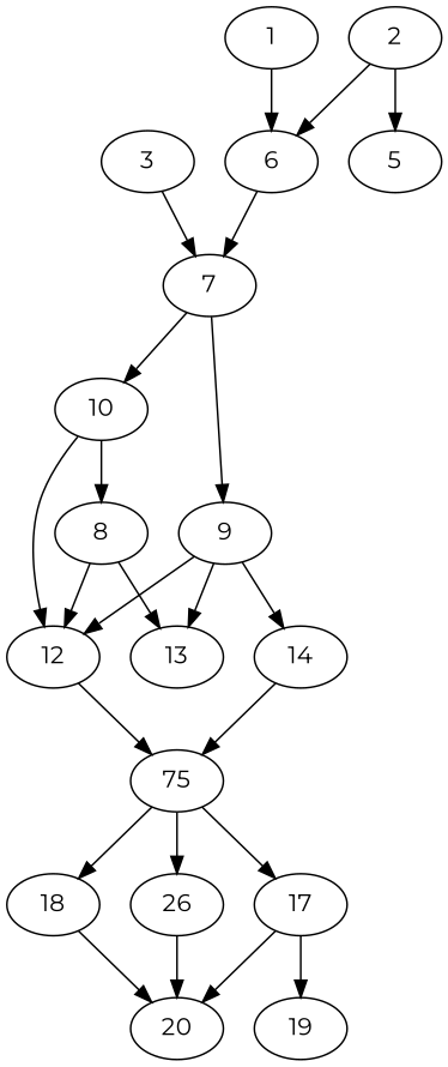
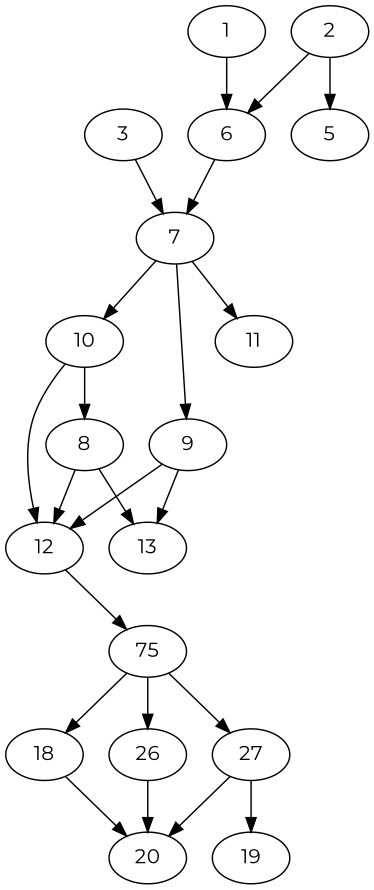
  digraph {
    fontname=Montserrat
    node [alpha=0.16 fontname=Montserrat]
    edge [fontname=Montserrat]
    1 [expect_size=40990720]
    6 [alpha=0.07 expect_size=46030848]
    3 [expect_size=47208448]
    7 [alpha=0.08 expect_size=42650624]
    9 [alpha=0.11 expect_size=29916160]
    10 [alpha=0.03 expect_size=9980928]
+   11 [alpha=0.19 expect_size=7790592]
    2 [expect_size=16118784]
    5 [alpha=0.10 expect_size=15373312]
    8 [alpha=0.12 expect_size=37664768]
    12 [alpha=0.02 expect_size=44591104]
    13 [alpha=0.06 expect_size=34499584]
-   14 [alpha=0.07 expect_size=25508864]
    n14 [alpha=0.00 expect_size=32037888 label=75]
    n15 [alpha=0.11 expect_size=8027136 label=26]
-   17 [alpha=0.12 expect_size=25153536]
+   17 [alpha=0.12 expect_size=25153536 label=27]
    18 [expect_size=42992640]
    20 [alpha=0.05 expect_size=50974720]
    19 [alpha=0.00 expect_size=25284608]
    1 -> 6
    6 -> 7
    3 -> 7
    7 -> 9
    7 -> 10
+   7 -> 11
    9 -> 12
    9 -> 13
-   9 -> 14
    10 -> 8
    10 -> 12
    2 -> 6
    2 -> 5
    8 -> 12
    8 -> 13
    12 -> n14
-   14 -> n14
    n14 -> n15
    n14 -> 17
    n14 -> 18
    n15 -> 20
    17 -> 20
    17 -> 19
    18 -> 20
  }
